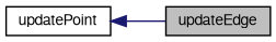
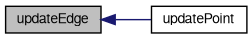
  digraph {
    rankdir=LR
    node [color=black fontname=FreeSans fontsize=10 shape=record]
    n1 [fillcolor=grey75 fontcolor=black height=0.2 label=updateEdge style=filled width=0.4]
    n2 [height=0.2 label=updatePoint width=0.4]
-   n2 -> n1 [color=midnightblue dir=back fontname=FreeSans fontsize=10 labelfontname=FreeSans labelfontsize=10 style=solid]
+   n1 -> n2 [color=midnightblue dir=back fontname=FreeSans fontsize=10 labelfontname=FreeSans labelfontsize=10 style=solid]
  }
